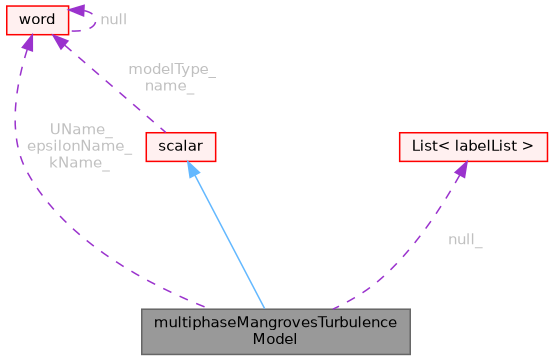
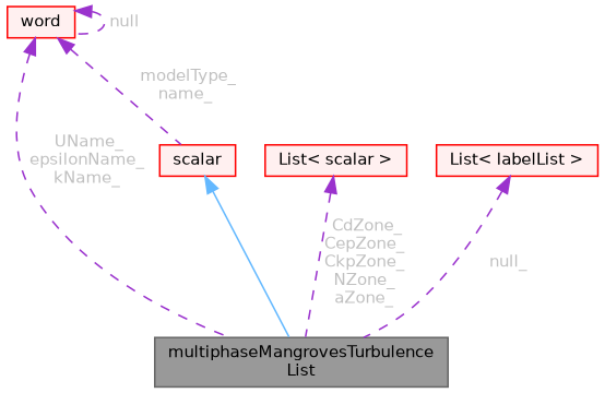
  digraph {
    node [color=red fillcolor="#FFF0F0" fontname=Helvetica fontsize=10 shape=box style=filled]
    edge [color=darkorchid3 dir=back fontname=Helvetica fontsize=10 labelfontname=Helvetica labelfontsize=10 style=dashed fontcolor=grey]
-   n1 [color=gray40 fillcolor=grey60 fontcolor=black height=0.2 label="multiphaseMangrovesTurbulence\lModel" width=0.4]
+   n1 [color=gray40 fillcolor=grey60 fontcolor=black height=0.2 label="multiphaseMangrovesTurbulence\lList" width=0.4]
    n2 [height=0.2 label=scalar width=0.4]
    n3 [height=0.2 label=word width=0.4]
+   n4 [height=0.2 label="List\< scalar \>" width=0.4]
    n5 [height=0.2 label="List\< labelList \>" width=0.4]
    n2 -> n1 [color=steelblue1 style=solid fontcolor=""]
    n3 -> n1 [label=" UName_\nepsilonName_\nkName_"]
    n3 -> n2 [label=" modelType_\nname_"]
    n3 -> n3 [label=" null"]
+   n4 -> n1 [label=" CdZone_\nCepZone_\nCkpZone_\nNZone_\naZone_"]
    n5 -> n1 [label=" null_"]
  }
